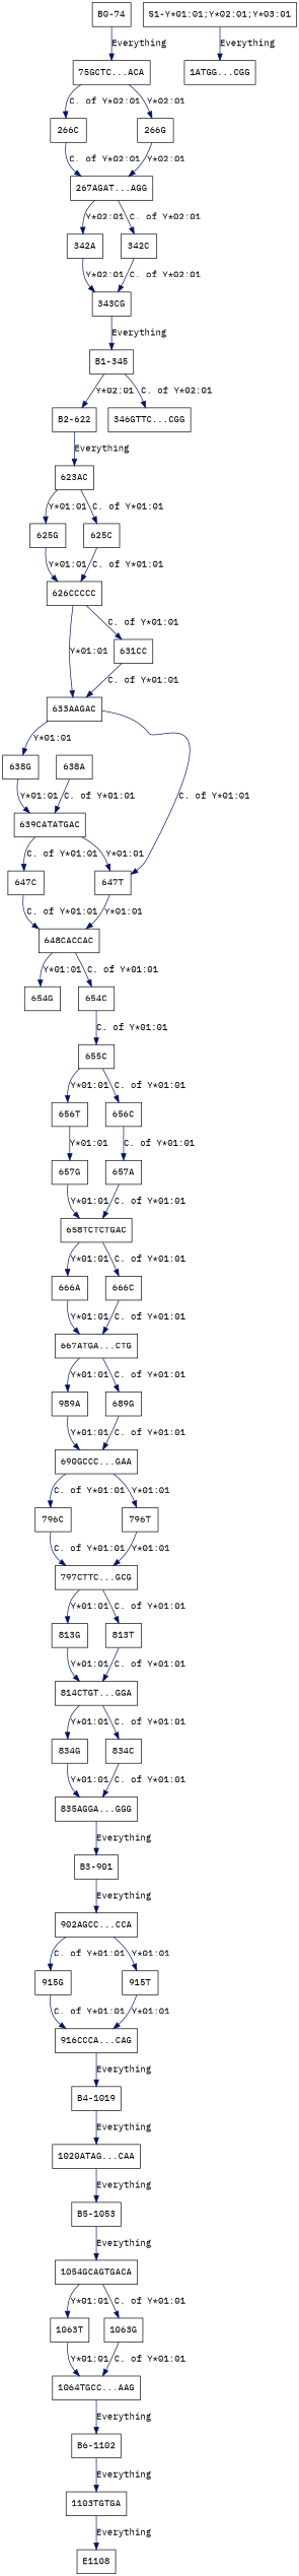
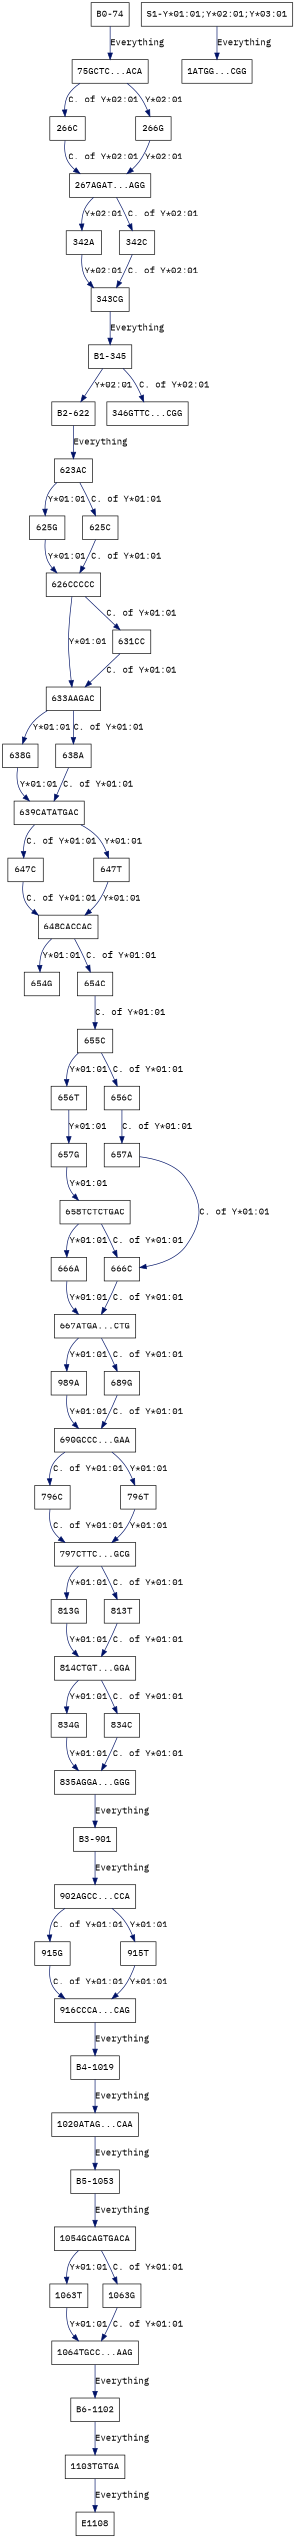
  digraph {
    fontname="IBM Plex Mono"
    node [fontname="IBM Plex Mono" shape=box]
    edge [color="#001267" fontname="IBM Plex Mono"]
    "834G"
    "835AGGA...GGG"
    "B3-901"
    "690GCCC...GAA"
    "796C"
    "796T"
    "797CTTC...GCG"
    "915G"
    "916CCCA...CAG"
    "B4-1019"
    "666C"
    "667ATGA...CTG"
    n13 [label="989A"]
    "689G"
    "638G"
    "639CATATGAC"
    "647C"
    "647T"
    "B5-1053"
    "1054GCAGTGACA"
    "1063T"
    "1063G"
    "657A"
    "658TCTCTGAC"
    "666A"
    "B1-345"
    "B2-622"
    "346GTTC...CGG"
    "623AC"
    "S1-Y*01:01;Y*02:01;Y*03:01"
    "1ATGG...CGG"
    "625G"
    "625C"
    "343CG"
    "657G"
    "648CACCAC"
    "654G"
    "654C"
    "633AAGAC"
    "638A"
    "834C"
    "266C"
    "267AGAT...AGG"
    "342A"
    "342C"
    "1064TGCC...AAG"
    "B6-1102"
    "902AGCC...CCA"
    "915T"
    "655C"
    "656T"
    "656C"
    "813G"
    "813T"
    "814CTGT...GGA"
    "B0-74"
    "75GCTC...ACA"
    "626CCCCC"
    "631CC"
    "1020ATAG...CAA"
    "266G"
    "1103TGTGA"
    E1108
    "834G" -> "835AGGA...GGG" [label="Y*01:01"]
    "835AGGA...GGG" -> "B3-901" [label=Everything]
    "B3-901" -> "902AGCC...CCA" [label=Everything]
    "690GCCC...GAA" -> "796C" [label="C. of Y*01:01"]
    "690GCCC...GAA" -> "796T" [label="Y*01:01"]
    "796C" -> "797CTTC...GCG" [label="C. of Y*01:01"]
    "796T" -> "797CTTC...GCG" [label="Y*01:01"]
    "797CTTC...GCG" -> "813G" [label="Y*01:01"]
    "797CTTC...GCG" -> "813T" [label="C. of Y*01:01"]
    "915G" -> "916CCCA...CAG" [label="C. of Y*01:01"]
    "916CCCA...CAG" -> "B4-1019" [label=Everything]
    "B4-1019" -> "1020ATAG...CAA" [label=Everything]
    "666C" -> "667ATGA...CTG" [label="C. of Y*01:01"]
    "667ATGA...CTG" -> n13 [label="Y*01:01"]
    "667ATGA...CTG" -> "689G" [label="C. of Y*01:01"]
    n13 -> "690GCCC...GAA" [label="Y*01:01"]
    "689G" -> "690GCCC...GAA" [label="C. of Y*01:01"]
    "638G" -> "639CATATGAC" [label="Y*01:01"]
    "639CATATGAC" -> "647C" [label="C. of Y*01:01"]
    "639CATATGAC" -> "647T" [label="Y*01:01"]
    "647C" -> "648CACCAC" [label="C. of Y*01:01"]
    "647T" -> "648CACCAC" [label="Y*01:01"]
    "B5-1053" -> "1054GCAGTGACA" [label=Everything]
    "1054GCAGTGACA" -> "1063T" [label="Y*01:01"]
    "1054GCAGTGACA" -> "1063G" [label="C. of Y*01:01"]
    "1063T" -> "1064TGCC...AAG" [label="Y*01:01"]
    "1063G" -> "1064TGCC...AAG" [label="C. of Y*01:01"]
-   "657A" -> "658TCTCTGAC" [label="C. of Y*01:01"]
+   "657A" -> "666C" [label="C. of Y*01:01"]
    "658TCTCTGAC" -> "666C" [label="C. of Y*01:01"]
    "658TCTCTGAC" -> "666A" [label="Y*01:01"]
    "666A" -> "667ATGA...CTG" [label="Y*01:01"]
    "B1-345" -> "B2-622" [label="Y*02:01"]
    "B1-345" -> "346GTTC...CGG" [label="C. of Y*02:01"]
    "B2-622" -> "623AC" [label=Everything]
    "623AC" -> "625G" [label="Y*01:01"]
    "623AC" -> "625C" [label="C. of Y*01:01"]
    "S1-Y*01:01;Y*02:01;Y*03:01" -> "1ATGG...CGG" [label=Everything]
    "625G" -> "626CCCCC" [label="Y*01:01"]
    "625C" -> "626CCCCC" [label="C. of Y*01:01"]
    "343CG" -> "B1-345" [label=Everything]
    "657G" -> "658TCTCTGAC" [label="Y*01:01"]
    "648CACCAC" -> "654G" [label="Y*01:01"]
    "648CACCAC" -> "654C" [label="C. of Y*01:01"]
    "654C" -> "655C" [label="C. of Y*01:01"]
    "633AAGAC" -> "638G" [label="Y*01:01"]
-   "633AAGAC" -> "647T" [label="C. of Y*01:01"]
+   "633AAGAC" -> "638A" [label="C. of Y*01:01"]
    "638A" -> "639CATATGAC" [label="C. of Y*01:01"]
    "834C" -> "835AGGA...GGG" [label="C. of Y*01:01"]
    "266C" -> "267AGAT...AGG" [label="C. of Y*02:01"]
    "267AGAT...AGG" -> "342A" [label="Y*02:01"]
    "267AGAT...AGG" -> "342C" [label="C. of Y*02:01"]
    "342A" -> "343CG" [label="Y*02:01"]
    "342C" -> "343CG" [label="C. of Y*02:01"]
    "1064TGCC...AAG" -> "B6-1102" [label=Everything]
    "B6-1102" -> "1103TGTGA" [label=Everything]
    "902AGCC...CCA" -> "915G" [label="C. of Y*01:01"]
    "902AGCC...CCA" -> "915T" [label="Y*01:01"]
    "915T" -> "916CCCA...CAG" [label="Y*01:01"]
    "655C" -> "656T" [label="Y*01:01"]
    "655C" -> "656C" [label="C. of Y*01:01"]
    "656T" -> "657G" [label="Y*01:01"]
    "656C" -> "657A" [label="C. of Y*01:01"]
    "813G" -> "814CTGT...GGA" [label="Y*01:01"]
    "813T" -> "814CTGT...GGA" [label="C. of Y*01:01"]
    "814CTGT...GGA" -> "834G" [label="Y*01:01"]
    "814CTGT...GGA" -> "834C" [label="C. of Y*01:01"]
    "B0-74" -> "75GCTC...ACA" [label=Everything]
    "75GCTC...ACA" -> "266C" [label="C. of Y*02:01"]
    "75GCTC...ACA" -> "266G" [label="Y*02:01"]
    "626CCCCC" -> "633AAGAC" [label="Y*01:01"]
    "626CCCCC" -> "631CC" [label="C. of Y*01:01"]
    "631CC" -> "633AAGAC" [label="C. of Y*01:01"]
    "1020ATAG...CAA" -> "B5-1053" [label=Everything]
    "266G" -> "267AGAT...AGG" [label="Y*02:01"]
    "1103TGTGA" -> E1108 [label=Everything]
  }
